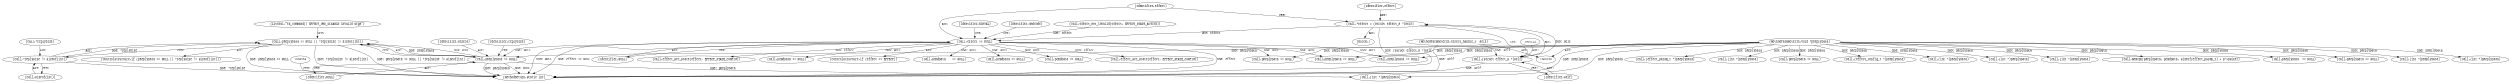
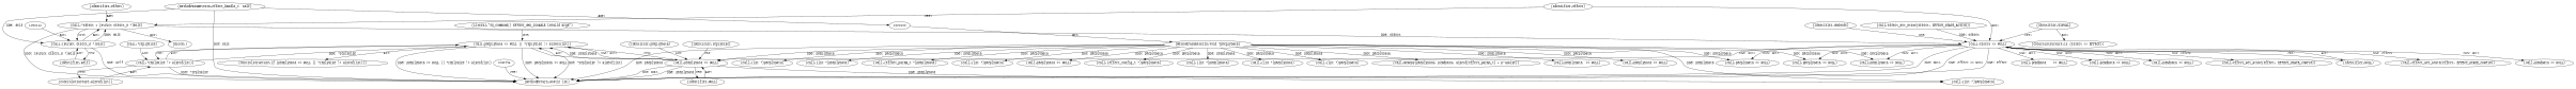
  digraph {
    fontname="Courier Prime"
    node [fontname="Courier Prime"]
    edge [fontname="Courier Prime"]
    n1 [label="(Call,pReplyData == NULL || *replySize != sizeof(int))"]
    n2 [label="(Call,pReplyData == NULL)"]
    n3 [label="(Call,*replySize != sizeof(int))"]
    n4 [label="(MethodReturn,static int)"]
    n5 [label="(ControlStructure,if (pReplyData == NULL || *replySize != sizeof(int)))"]
    n6 [label="(Identifier,NULL)"]
    n7 [label="(Call,(int *)pReplyData)"]
-   n8 [label="(Call,sizeof(int))"]
+   n8 [label="(ControlStructure,sizeof(int))"]
    n9 [label="(MethodParameterIn,void *pReplyData)"]
    n10 [label="(Call,pReplyData == NULL)"]
    n11 [label="(Call,(int *)pReplyData)"]
    n12 [label="(Call,pReplyData == NULL)"]
    n13 [label="(Call,(effect_config_t *)pReplyData)"]
    n14 [label="(Call,pReplyData == NULL)"]
    n15 [label="(Call,(int *)pReplyData)"]
    n16 [label="(Call,pReplyData == NULL)"]
    n17 [label="(Call,(int *)pReplyData)"]
    n18 [label="(Call,(int *)pReplyData)"]
    n19 [label="(Call,memcpy(pReplyData, pCmdData, sizeof(effect_param_t) + p->psize))"]
    n20 [label="(Call,pReplyData  == NULL)"]
    n21 [label="(Call,pReplyData == NULL)"]
    n22 [label="(Call,(int *)pReplyData)"]
    n23 [label="(Call,(int *)pReplyData)"]
    n24 [label="(Call,(effect_param_t *)pReplyData)"]
    1000100
    n26 [label="(Call,effect == NULL)"]
    n27 [label="(ControlStructure,if (effect == EFFECT))"]
    n28 [label="(Call,pCmdData    == NULL)"]
    n29 [label="(Call,pCmdData == NULL)"]
    n30 [label="(Call,pCmdData == NULL)"]
    n31 [label="(Call,effect_set_state(effect, EFFECT_STATE_CONFIG))"]
    n32 [label="(Identifier,NULL)"]
    n33 [label="(Call,effect_set_state(effect, EFFECT_STATE_CONFIG))"]
    n34 [label="(Call,pCmdData == NULL)"]
-   n35 [label="(Call,effect_set_invalid(effect, EFFECT_STATE_ACTIVE))"]
+   n35 [label="(Call,effect_set_state(effect, EFFECT_STATE_ACTIVE))"]
    n36 [label="(Call,*effect = (struct effect_s *)self)"]
    n37 [label="(Call,(struct effect_s *)self)"]
    n38 [label="(Block,)"]
    n39 [label="(Identifier,self)"]
    n40 [label="(MethodParameterIn,effect_handle_t  self)"]
    n41 [label="(Identifier,effect)"]
-   n42 [label="(Identifier,sizeof)"]
+   n42 [label="(Identifier,pReplyData)"]
    n43 [label="(Identifier,effect)"]
    n44 [label="(Identifier,EINVAL)"]
    n45 [label="(Identifier,cmdCode)"]
    n46 [label="(Literal,\"fx_command() EFFECT_CMD_DISABLE invalid args\")"]
    n47 [label="(Call,*replySize)"]
    n48 [label="(Identifier,replySize)"]
    1000394
    1000112
    n1 -> n2 [label="CFG: "]
    n1 -> n3 [label="CFG: "]
    n1 -> n4 [label="DDG: pReplyData == NULL || *replySize != sizeof(int)"]
    n1 -> n4 [label="DDG: pReplyData == NULL"]
    n1 -> n4 [label="DDG: *replySize != sizeof(int)"]
    n1 -> n5 [label="AST: "]
    n2 -> n1 [label="AST: "]
    n2 -> n1 [label="DDG: pReplyData"]
    n2 -> n1 [label="DDG: NULL"]
    n2 -> n4 [label="DDG: NULL"]
    n2 -> n4 [label="DDG: pReplyData"]
    n2 -> n6 [label="CFG: "]
    n2 -> n7 [label="DDG: pReplyData"]
    n3 -> n1 [label="AST: "]
    n3 -> n1 [label="DDG: *replySize"]
    n3 -> n4 [label="DDG: *replySize"]
    n3 -> n8 [label="CFG: "]
    n6 -> n2 [label="AST: "]
    n8 -> n3 [label="AST: "]
    n9 -> n2 [label="DDG: pReplyData"]
    n9 -> n4 [label="DDG: pReplyData"]
    n9 -> n7 [label="DDG: pReplyData"]
    n9 -> n10 [label="DDG: pReplyData"]
    n9 -> n11 [label="DDG: pReplyData"]
    n9 -> n12 [label="DDG: pReplyData"]
    n9 -> n13 [label="DDG: pReplyData"]
    n9 -> n14 [label="DDG: pReplyData"]
    n9 -> n15 [label="DDG: pReplyData"]
    n9 -> n16 [label="DDG: pReplyData"]
    n9 -> n17 [label="DDG: pReplyData"]
    n9 -> n18 [label="DDG: pReplyData"]
    n9 -> n19 [label="DDG: pReplyData"]
    n9 -> n20 [label="DDG: pReplyData"]
    n9 -> n21 [label="DDG: pReplyData"]
    n9 -> n22 [label="DDG: pReplyData"]
    n9 -> n23 [label="DDG: pReplyData"]
    n9 -> n24 [label="DDG: pReplyData"]
-   n9 -> 1000100 [label="AST: "]
+   1000100 -> n9 [label="AST: "]
    n26 -> n2 [label="DDG: NULL"]
    n26 -> n4 [label="DDG: NULL"]
    n26 -> n4 [label="DDG: effect == NULL"]
    n26 -> n4 [label="DDG: effect"]
    n26 -> n10 [label="DDG: NULL"]
    n26 -> n14 [label="DDG: NULL"]
    n26 -> n16 [label="DDG: NULL"]
-   n26 -> n27 [label="AST: "]
+   n44 -> n27 [label="AST: "]
    n26 -> n28 [label="DDG: NULL"]
    n26 -> n29 [label="DDG: NULL"]
    n26 -> n30 [label="DDG: NULL"]
    n26 -> n31 [label="DDG: effect"]
    n26 -> n32 [label="CFG: "]
    n26 -> n33 [label="DDG: effect"]
    n26 -> n34 [label="DDG: NULL"]
    n32 -> n26 [label="AST: "]
    n35 -> n26 [label="DDG: effect"]
    n36 -> n4 [label="DDG: (struct effect_s *)self"]
    n36 -> n26 [label="DDG: effect"]
    n36 -> n37 [label="CFG: "]
    n36 -> n38 [label="AST: "]
    n37 -> n4 [label="DDG: self"]
    n37 -> n36 [label="AST: "]
    n37 -> n36 [label="DDG: self"]
    n37 -> n39 [label="CFG: "]
    n39 -> n37 [label="AST: "]
    n40 -> n4 [label="DDG: self"]
    n40 -> 1000100 [label="AST: "]
    n40 -> n37 [label="DDG: self"]
    n41 -> n26 [label="AST: "]
    n41 -> n36 [label="CFG: "]
    n42 -> n2 [label="AST: "]
    n43 -> n36 [label="AST: "]
    n44 -> n26 [label="CFG: "]
    n45 -> n26 [label="CFG: "]
    n46 -> n1 [label="CFG: "]
    n47 -> n3 [label="AST: "]
    n48 -> n2 [label="CFG: "]
    1000394 -> n4 [label="CFG: "]
    1000112 -> n37 [label="AST: "]
  }
